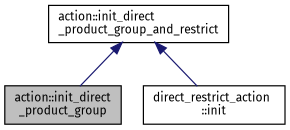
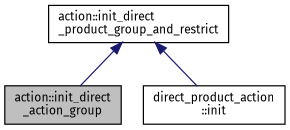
  digraph {
    fontname="Fira Sans"
    rankdir=TB
    node [color=black fillcolor=white fontname="Fira Sans" fontsize=10 shape=record style=filled]
    edge [color=midnightblue dir=back fontname="Fira Sans" fontsize=10 labelfontname=Helvetica labelfontsize=10 style=solid]
-   n1 [fillcolor=grey75 fontcolor=black height=0.2 label="action::init_direct\l_product_group" width=0.4]
+   n1 [fillcolor=grey75 fontcolor=black height=0.2 label="action::init_direct\l_action_group" width=0.4]
    n2 [height=0.2 label="action::init_direct\l_product_group_and_restrict" width=0.4]
-   n3 [height=0.2 label="direct_restrict_action\l::init" width=0.4]
+   n3 [height=0.2 label="direct_product_action\l::init" width=0.4]
    n2 -> n1
    n2 -> n3
  }
